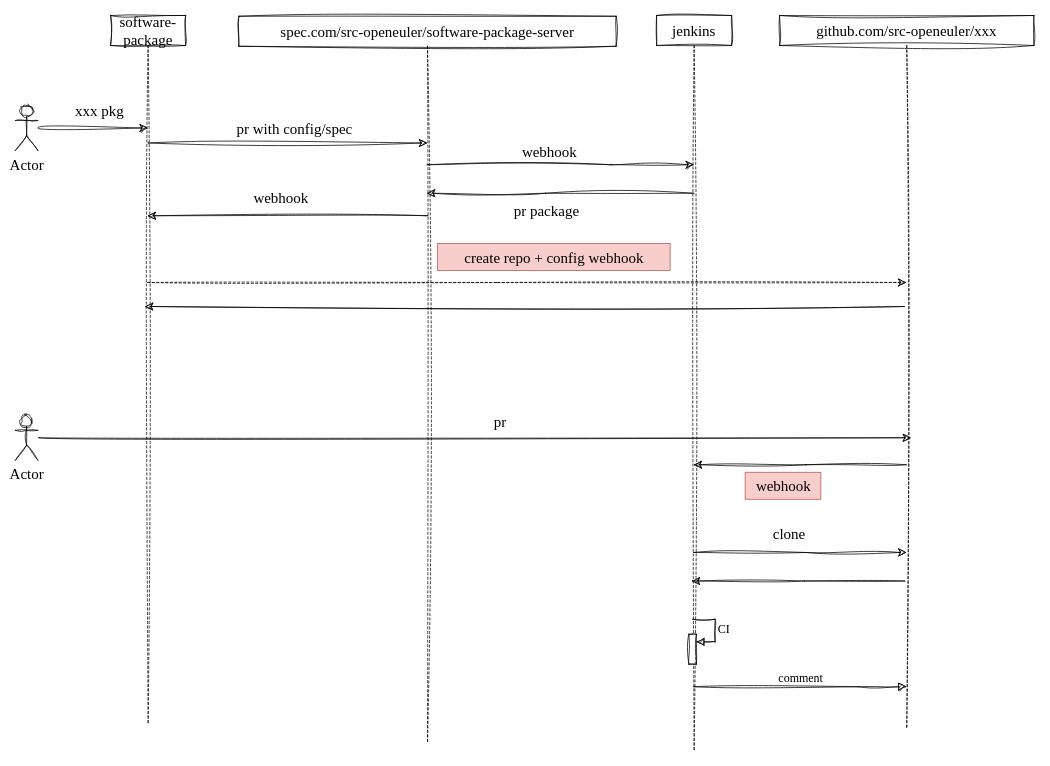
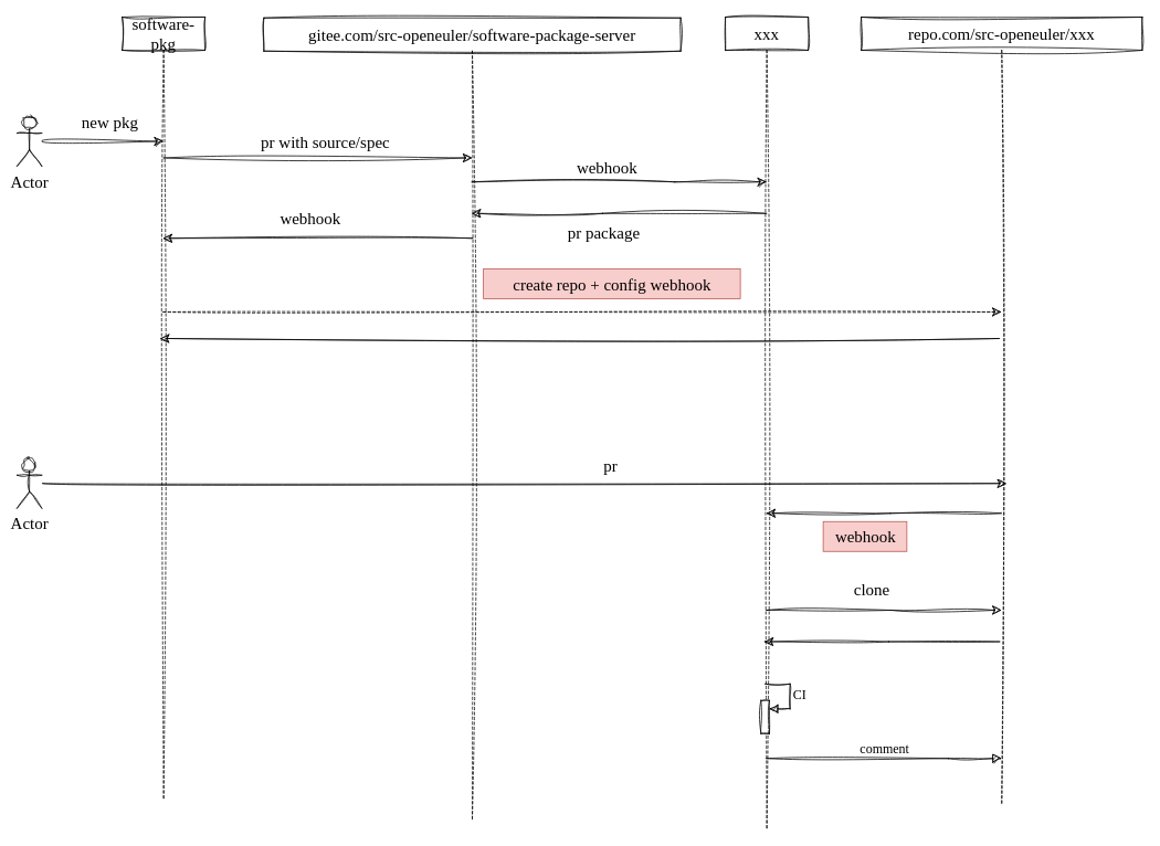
  <mxCell id="0" />
  <mxCell id="1" parent="0" />
  <mxCell id="2" style="edgeStyle=none;curved=1;rounded=0;sketch=1;hachureGap=4;jiggle=2;curveFitting=1;orthogonalLoop=1;jettySize=auto;html=1;fontFamily=Architects Daughter;fontSource=https%3A%2F%2Ffonts.googleapis.com%2Fcss%3Ffamily%3DArchitects%2BDaughter;fontSize=16;startSize=8;endSize=8;" edge="1" parent="1" source="3" target="6"><mxGeometry relative="1" as="geometry" /></mxCell>
  <mxCell id="3" value="Actor" style="shape=umlActor;verticalLabelPosition=bottom;verticalAlign=top;html=1;outlineConnect=0;sketch=1;hachureGap=4;jiggle=2;curveFitting=1;fontFamily=Architects Daughter;fontSource=https%3A%2F%2Ffonts.googleapis.com%2Fcss%3Ffamily%3DArchitects%2BDaughter;fontSize=20;" vertex="1" parent="1"><mxGeometry x="20" y="140" width="30" height="60" as="geometry" /></mxCell>
  <mxCell id="4" style="edgeStyle=none;curved=0;rounded=0;sketch=1;hachureGap=4;jiggle=2;curveFitting=1;orthogonalLoop=1;jettySize=auto;html=1;fontFamily=Architects Daughter;fontSource=https%3A%2F%2Ffonts.googleapis.com%2Fcss%3Ffamily%3DArchitects%2BDaughter;fontSize=16;startSize=8;endSize=8;" edge="1" parent="1" target="9"><mxGeometry relative="1" as="geometry"><mxPoint x="197" y="190" as="sourcePoint" /><mxPoint x="368" y="190" as="targetPoint" /></mxGeometry></mxCell>
  <mxCell id="5" style="edgeStyle=none;curved=0;rounded=0;sketch=1;hachureGap=4;jiggle=2;curveFitting=1;orthogonalLoop=1;jettySize=auto;html=1;fontFamily=Architects Daughter;fontSource=https%3A%2F%2Ffonts.googleapis.com%2Fcss%3Ffamily%3DArchitects%2BDaughter;fontSize=16;startSize=8;endSize=8;dashed=1;" edge="1" parent="1" source="6" target="22"><mxGeometry relative="1" as="geometry"><Array as="points"><mxPoint x="663" y="376" /></Array></mxGeometry></mxCell>
- <mxCell id="6" value="software-package" style="shape=umlLifeline;perimeter=lifelinePerimeter;whiteSpace=wrap;html=1;container=1;dropTarget=0;collapsible=0;recursiveResize=0;outlineConnect=0;portConstraint=eastwest;newEdgeStyle={&quot;curved&quot;:0,&quot;rounded&quot;:0};sketch=1;hachureGap=4;jiggle=2;curveFitting=1;fontFamily=Architects Daughter;fontSource=https%3A%2F%2Ffonts.googleapis.com%2Fcss%3Ffamily%3DArchitects%2BDaughter;fontSize=20;" vertex="1" parent="1"><mxGeometry x="147" y="20" width="100" height="943" as="geometry" /></mxCell>
+ <mxCell id="6" value="software-pkg" style="shape=umlLifeline;perimeter=lifelinePerimeter;whiteSpace=wrap;html=1;container=1;dropTarget=0;collapsible=0;recursiveResize=0;outlineConnect=0;portConstraint=eastwest;newEdgeStyle={&quot;curved&quot;:0,&quot;rounded&quot;:0};sketch=1;hachureGap=4;jiggle=2;curveFitting=1;fontFamily=Architects Daughter;fontSource=https%3A%2F%2Ffonts.googleapis.com%2Fcss%3Ffamily%3DArchitects%2BDaughter;fontSize=20;" vertex="1" parent="1"><mxGeometry x="147" y="20" width="100" height="943" as="geometry" /></mxCell>
  <mxCell id="7" style="edgeStyle=none;curved=0;rounded=0;sketch=1;hachureGap=4;jiggle=2;curveFitting=1;orthogonalLoop=1;jettySize=auto;html=1;fontFamily=Architects Daughter;fontSource=https%3A%2F%2Ffonts.googleapis.com%2Fcss%3Ffamily%3DArchitects%2BDaughter;fontSize=16;startSize=8;endSize=8;" edge="1" parent="1" source="9" target="14"><mxGeometry relative="1" as="geometry"><Array as="points"><mxPoint x="814" y="219" /></Array></mxGeometry></mxCell>
  <mxCell id="8" style="edgeStyle=none;curved=0;rounded=0;sketch=1;hachureGap=4;jiggle=2;curveFitting=1;orthogonalLoop=1;jettySize=auto;html=1;fontFamily=Architects Daughter;fontSource=https%3A%2F%2Ffonts.googleapis.com%2Fcss%3Ffamily%3DArchitects%2BDaughter;fontSize=16;startSize=8;endSize=8;" edge="1" parent="1" target="6"><mxGeometry relative="1" as="geometry"><mxPoint x="214" y="292" as="targetPoint" /><mxPoint x="570" y="287" as="sourcePoint" /></mxGeometry></mxCell>
- <mxCell id="9" value="spec.com/src-openeuler/software-package-server" style="shape=umlLifeline;perimeter=lifelinePerimeter;whiteSpace=wrap;html=1;container=1;dropTarget=0;collapsible=0;recursiveResize=0;outlineConnect=0;portConstraint=eastwest;newEdgeStyle={&quot;curved&quot;:0,&quot;rounded&quot;:0};sketch=1;hachureGap=4;jiggle=2;curveFitting=1;fontFamily=Architects Daughter;fontSource=https%3A%2F%2Ffonts.googleapis.com%2Fcss%3Ffamily%3DArchitects%2BDaughter;fontSize=20;" vertex="1" parent="1"><mxGeometry x="318" y="21" width="503" height="969" as="geometry" /></mxCell>
- <mxCell id="10" value="xxx pkg" style="text;html=1;align=center;verticalAlign=middle;resizable=0;points=[];autosize=1;strokeColor=none;fillColor=none;fontSize=20;fontFamily=Architects Daughter;" vertex="1" parent="1"><mxGeometry x="83" y="128" width="97" height="36" as="geometry" /></mxCell>
- <mxCell id="11" value="pr with config/spec" style="text;html=1;align=center;verticalAlign=middle;resizable=0;points=[];autosize=1;strokeColor=none;fillColor=none;fontSize=20;fontFamily=Architects Daughter;" vertex="1" parent="1"><mxGeometry x="285" y="152" width="213" height="36" as="geometry" /></mxCell>
+ <mxCell id="9" value="gitee.com/src-openeuler/software-package-server" style="shape=umlLifeline;perimeter=lifelinePerimeter;whiteSpace=wrap;html=1;container=1;dropTarget=0;collapsible=0;recursiveResize=0;outlineConnect=0;portConstraint=eastwest;newEdgeStyle={&quot;curved&quot;:0,&quot;rounded&quot;:0};sketch=1;hachureGap=4;jiggle=2;curveFitting=1;fontFamily=Architects Daughter;fontSource=https%3A%2F%2Ffonts.googleapis.com%2Fcss%3Ffamily%3DArchitects%2BDaughter;fontSize=20;" vertex="1" parent="1"><mxGeometry x="318" y="21" width="503" height="969" as="geometry" /></mxCell>
+ <mxCell id="10" value="new pkg" style="text;html=1;align=center;verticalAlign=middle;resizable=0;points=[];autosize=1;strokeColor=none;fillColor=none;fontSize=20;fontFamily=Architects Daughter;" vertex="1" parent="1"><mxGeometry x="83" y="128" width="97" height="36" as="geometry" /></mxCell>
+ <mxCell id="11" value="pr with source/spec" style="text;html=1;align=center;verticalAlign=middle;resizable=0;points=[];autosize=1;strokeColor=none;fillColor=none;fontSize=20;fontFamily=Architects Daughter;" vertex="1" parent="1"><mxGeometry x="285" y="152" width="213" height="36" as="geometry" /></mxCell>
  <mxCell id="12" style="edgeStyle=none;curved=0;rounded=0;sketch=1;hachureGap=4;jiggle=2;curveFitting=1;orthogonalLoop=1;jettySize=auto;html=1;fontFamily=Architects Daughter;fontSource=https%3A%2F%2Ffonts.googleapis.com%2Fcss%3Ffamily%3DArchitects%2BDaughter;fontSize=16;startSize=8;endSize=8;" edge="1" parent="1" source="14" target="9"><mxGeometry relative="1" as="geometry"><mxPoint x="824.333" y="293.333" as="targetPoint" /><Array as="points"><mxPoint x="727" y="257" /></Array></mxGeometry></mxCell>
  <mxCell id="13" style="edgeStyle=none;curved=0;rounded=0;sketch=1;hachureGap=4;jiggle=2;curveFitting=1;orthogonalLoop=1;jettySize=auto;html=1;fontFamily=Architects Daughter;fontSource=https%3A%2F%2Ffonts.googleapis.com%2Fcss%3Ffamily%3DArchitects%2BDaughter;fontSize=16;startSize=8;endSize=8;" edge="1" parent="1" source="14" target="22"><mxGeometry relative="1" as="geometry"><Array as="points"><mxPoint x="1075" y="736" /></Array></mxGeometry></mxCell>
- <mxCell id="14" value="jenkins" style="shape=umlLifeline;perimeter=lifelinePerimeter;whiteSpace=wrap;html=1;container=1;dropTarget=0;collapsible=0;recursiveResize=0;outlineConnect=0;portConstraint=eastwest;newEdgeStyle={&quot;curved&quot;:0,&quot;rounded&quot;:0};sketch=1;hachureGap=4;jiggle=2;curveFitting=1;fontFamily=Architects Daughter;fontSource=https%3A%2F%2Ffonts.googleapis.com%2Fcss%3Ffamily%3DArchitects%2BDaughter;fontSize=20;" vertex="1" parent="1"><mxGeometry x="875" y="20" width="100" height="979" as="geometry" /></mxCell>
+ <mxCell id="14" value="xxx" style="shape=umlLifeline;perimeter=lifelinePerimeter;whiteSpace=wrap;html=1;container=1;dropTarget=0;collapsible=0;recursiveResize=0;outlineConnect=0;portConstraint=eastwest;newEdgeStyle={&quot;curved&quot;:0,&quot;rounded&quot;:0};sketch=1;hachureGap=4;jiggle=2;curveFitting=1;fontFamily=Architects Daughter;fontSource=https%3A%2F%2Ffonts.googleapis.com%2Fcss%3Ffamily%3DArchitects%2BDaughter;fontSize=20;" vertex="1" parent="1"><mxGeometry x="875" y="20" width="100" height="979" as="geometry" /></mxCell>
  <mxCell id="15" value="" style="html=1;points=[[0,0,0,0,5],[0,1,0,0,-5],[1,0,0,0,5],[1,1,0,0,-5]];perimeter=orthogonalPerimeter;outlineConnect=0;targetShapes=umlLifeline;portConstraint=eastwest;newEdgeStyle={&quot;curved&quot;:0,&quot;rounded&quot;:0};sketch=1;hachureGap=4;jiggle=2;curveFitting=1;fontFamily=Architects Daughter;fontSource=https%3A%2F%2Ffonts.googleapis.com%2Fcss%3Ffamily%3DArchitects%2BDaughter;fontSize=20;" vertex="1" parent="14"><mxGeometry x="43" y="825" width="10" height="40" as="geometry" /></mxCell>
  <mxCell id="16" value="CI" style="html=1;align=left;spacingLeft=2;endArrow=block;rounded=0;edgeStyle=orthogonalEdgeStyle;curved=0;rounded=0;sketch=1;hachureGap=4;jiggle=2;curveFitting=1;fontFamily=Architects Daughter;fontSource=https%3A%2F%2Ffonts.googleapis.com%2Fcss%3Ffamily%3DArchitects%2BDaughter;fontSize=16;startSize=8;endSize=8;" edge="1" target="15" parent="14"><mxGeometry relative="1" as="geometry"><mxPoint x="48" y="805" as="sourcePoint" /><Array as="points"><mxPoint x="78" y="835" /></Array></mxGeometry></mxCell>
  <mxCell id="17" value="webhook" style="text;html=1;align=center;verticalAlign=middle;resizable=0;points=[];autosize=1;strokeColor=none;fillColor=none;fontSize=20;fontFamily=Architects Daughter;" vertex="1" parent="1"><mxGeometry x="681" y="183" width="101" height="36" as="geometry" /></mxCell>
  <mxCell id="18" value="pr package" style="text;html=1;align=center;verticalAlign=middle;resizable=0;points=[];autosize=1;strokeColor=none;fillColor=none;fontSize=20;fontFamily=Architects Daughter;" vertex="1" parent="1"><mxGeometry x="662" y="262" width="132" height="36" as="geometry" /></mxCell>
  <mxCell id="19" value="webhook" style="text;html=1;align=center;verticalAlign=middle;resizable=0;points=[];autosize=1;strokeColor=none;fillColor=none;fontSize=20;fontFamily=Architects Daughter;" vertex="1" parent="1"><mxGeometry x="323" y="244" width="101" height="36" as="geometry" /></mxCell>
  <mxCell id="20" style="edgeStyle=none;curved=0;rounded=0;sketch=1;hachureGap=4;jiggle=2;curveFitting=1;orthogonalLoop=1;jettySize=auto;html=1;fontFamily=Architects Daughter;fontSource=https%3A%2F%2Ffonts.googleapis.com%2Fcss%3Ffamily%3DArchitects%2BDaughter;fontSize=16;startSize=8;endSize=8;" edge="1" parent="1"><mxGeometry relative="1" as="geometry"><mxPoint x="193" y="408" as="targetPoint" /><mxPoint x="1205.5" y="408" as="sourcePoint" /></mxGeometry></mxCell>
  <mxCell id="21" style="edgeStyle=none;curved=0;rounded=0;sketch=1;hachureGap=4;jiggle=2;curveFitting=1;orthogonalLoop=1;jettySize=auto;html=1;fontFamily=Architects Daughter;fontSource=https%3A%2F%2Ffonts.googleapis.com%2Fcss%3Ffamily%3DArchitects%2BDaughter;fontSize=16;startSize=8;endSize=8;" edge="1" parent="1" source="22" target="14"><mxGeometry relative="1" as="geometry"><Array as="points"><mxPoint x="1074" y="619" /></Array></mxGeometry></mxCell>
- <mxCell id="22" value="github.com/src-openeuler/xxx" style="shape=umlLifeline;perimeter=lifelinePerimeter;whiteSpace=wrap;html=1;container=1;dropTarget=0;collapsible=0;recursiveResize=0;outlineConnect=0;portConstraint=eastwest;newEdgeStyle={&quot;curved&quot;:0,&quot;rounded&quot;:0};sketch=1;hachureGap=4;jiggle=2;curveFitting=1;fontFamily=Architects Daughter;fontSource=https%3A%2F%2Ffonts.googleapis.com%2Fcss%3Ffamily%3DArchitects%2BDaughter;fontSize=20;" vertex="1" parent="1"><mxGeometry x="1039" y="20" width="339" height="949" as="geometry" /></mxCell>
+ <mxCell id="22" value="repo.com/src-openeuler/xxx" style="shape=umlLifeline;perimeter=lifelinePerimeter;whiteSpace=wrap;html=1;container=1;dropTarget=0;collapsible=0;recursiveResize=0;outlineConnect=0;portConstraint=eastwest;newEdgeStyle={&quot;curved&quot;:0,&quot;rounded&quot;:0};sketch=1;hachureGap=4;jiggle=2;curveFitting=1;fontFamily=Architects Daughter;fontSource=https%3A%2F%2Ffonts.googleapis.com%2Fcss%3Ffamily%3DArchitects%2BDaughter;fontSize=20;" vertex="1" parent="1"><mxGeometry x="1039" y="20" width="339" height="949" as="geometry" /></mxCell>
  <mxCell id="23" value="create repo + config webhook" style="text;html=1;align=center;verticalAlign=middle;resizable=0;points=[];autosize=1;strokeColor=#b85450;fillColor=#f8cecc;fontSize=20;fontFamily=Architects Daughter;" vertex="1" parent="1"><mxGeometry x="583" y="324" width="310" height="36" as="geometry" /></mxCell>
  <mxCell id="24" style="edgeStyle=none;curved=1;rounded=0;sketch=1;hachureGap=4;jiggle=2;curveFitting=1;orthogonalLoop=1;jettySize=auto;html=1;fontFamily=Architects Daughter;fontSource=https%3A%2F%2Ffonts.googleapis.com%2Fcss%3Ffamily%3DArchitects%2BDaughter;fontSize=16;startSize=8;endSize=8;" edge="1" parent="1" source="25"><mxGeometry relative="1" as="geometry"><mxPoint x="1214" y="583" as="targetPoint" /></mxGeometry></mxCell>
  <mxCell id="25" value="Actor" style="shape=umlActor;verticalLabelPosition=bottom;verticalAlign=top;html=1;outlineConnect=0;sketch=1;hachureGap=4;jiggle=2;curveFitting=1;fontFamily=Architects Daughter;fontSource=https%3A%2F%2Ffonts.googleapis.com%2Fcss%3Ffamily%3DArchitects%2BDaughter;fontSize=20;" vertex="1" parent="1"><mxGeometry x="20" y="553" width="30" height="60" as="geometry" /></mxCell>
- <mxCell id="26" value="pr" style="text;html=1;align=center;verticalAlign=middle;resizable=0;points=[];autosize=1;strokeColor=none;fillColor=none;fontSize=20;fontFamily=Architects Daughter;" vertex="1" parent="1"><mxGeometry x="646" y="543" width="40" height="36" as="geometry" /></mxCell>
+ <mxCell id="26" value="pr" style="text;html=1;align=center;verticalAlign=middle;resizable=0;points=[];autosize=1;strokeColor=none;fillColor=none;fontSize=20;fontFamily=Architects Daughter;" vertex="1" parent="1"><mxGeometry x="716" y="543" width="40" height="36" as="geometry" /></mxCell>
  <mxCell id="27" value="webhook" style="text;html=1;align=center;verticalAlign=middle;resizable=0;points=[];autosize=1;strokeColor=#b85450;fillColor=#f8cecc;fontSize=20;fontFamily=Architects Daughter;" vertex="1" parent="1"><mxGeometry x="993" y="629" width="101" height="36" as="geometry" /></mxCell>
  <mxCell id="28" value="clone&amp;nbsp;" style="text;html=1;align=center;verticalAlign=middle;resizable=0;points=[];autosize=1;strokeColor=none;fillColor=none;fontSize=20;fontFamily=Architects Daughter;" vertex="1" parent="1"><mxGeometry x="1017" y="693" width="74" height="36" as="geometry" /></mxCell>
  <mxCell id="29" style="edgeStyle=none;curved=0;rounded=0;sketch=1;hachureGap=4;jiggle=2;curveFitting=1;orthogonalLoop=1;jettySize=auto;html=1;fontFamily=Architects Daughter;fontSource=https%3A%2F%2Ffonts.googleapis.com%2Fcss%3Ffamily%3DArchitects%2BDaughter;fontSize=16;startSize=8;endSize=8;" edge="1" parent="1"><mxGeometry relative="1" as="geometry"><mxPoint x="1206" y="774" as="sourcePoint" /><mxPoint x="922" y="774" as="targetPoint" /><Array as="points"><mxPoint x="1072" y="774" /></Array></mxGeometry></mxCell>
  <mxCell id="30" value="comment" style="html=1;verticalAlign=bottom;endArrow=block;curved=0;rounded=0;sketch=1;hachureGap=4;jiggle=2;curveFitting=1;fontFamily=Architects Daughter;fontSource=https%3A%2F%2Ffonts.googleapis.com%2Fcss%3Ffamily%3DArchitects%2BDaughter;fontSize=16;startSize=8;endSize=8;" edge="1" parent="1" source="14" target="22"><mxGeometry width="80" relative="1" as="geometry"><mxPoint x="938" y="906" as="sourcePoint" /><mxPoint x="1018" y="906" as="targetPoint" /><Array as="points"><mxPoint x="1144" y="915" /></Array></mxGeometry></mxCell>
